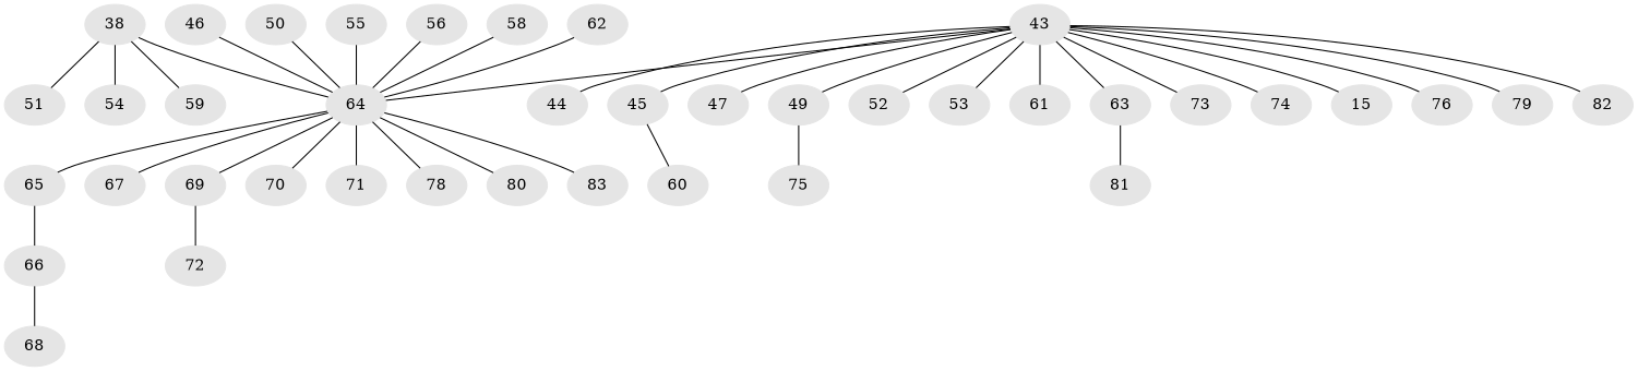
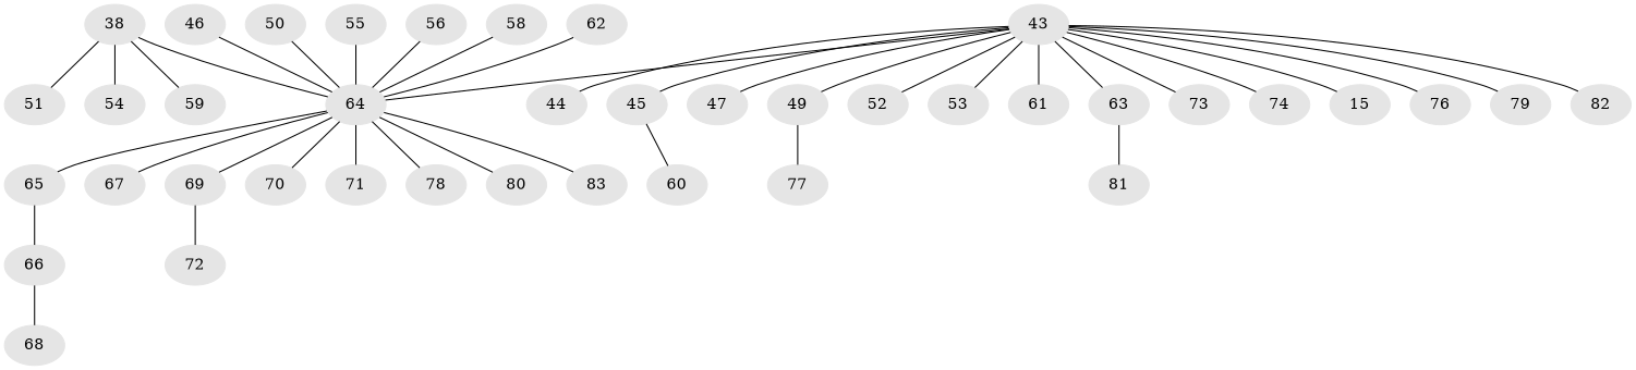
  graph {
    node [color=gray90 style=filled]
    38
    51
    54
    59
    64 [super="+32+30+36+41"]
    65 [super="+48"]
    67 [super="+22"]
    69
    70
    71
    78
    80
    83
    43 [super="+25+31+42+40+35+24"]
    44
    45
    47
    49 [super="+26"]
    52
    53
    61
    63
    73
    74
    n25 [label=15]
    76
    79
    82
    60
-   77 [label=75]
+   77
    81
    46
    50
    55
    56
    58
    62
    66
    72
    68
    38 -- 51
    38 -- 54
    38 -- 59
    38 -- 64
    64 -- 65
    64 -- 67
    64 -- 69
    64 -- 70
    64 -- 71
    64 -- 78
    64 -- 80
    64 -- 83
    65 -- 66
    69 -- 72
    43 -- 64
    43 -- 44
    43 -- 45
    43 -- 47
    43 -- 49
    43 -- 52
    43 -- 53
    43 -- 61
    43 -- 63
    43 -- 73
    43 -- 74
    43 -- n25
    43 -- 76
    43 -- 79
    43 -- 82
    45 -- 60
    49 -- 77
    63 -- 81
    46 -- 64
    50 -- 64
    55 -- 64
    56 -- 64
    58 -- 64
    62 -- 64
    66 -- 68
  }
